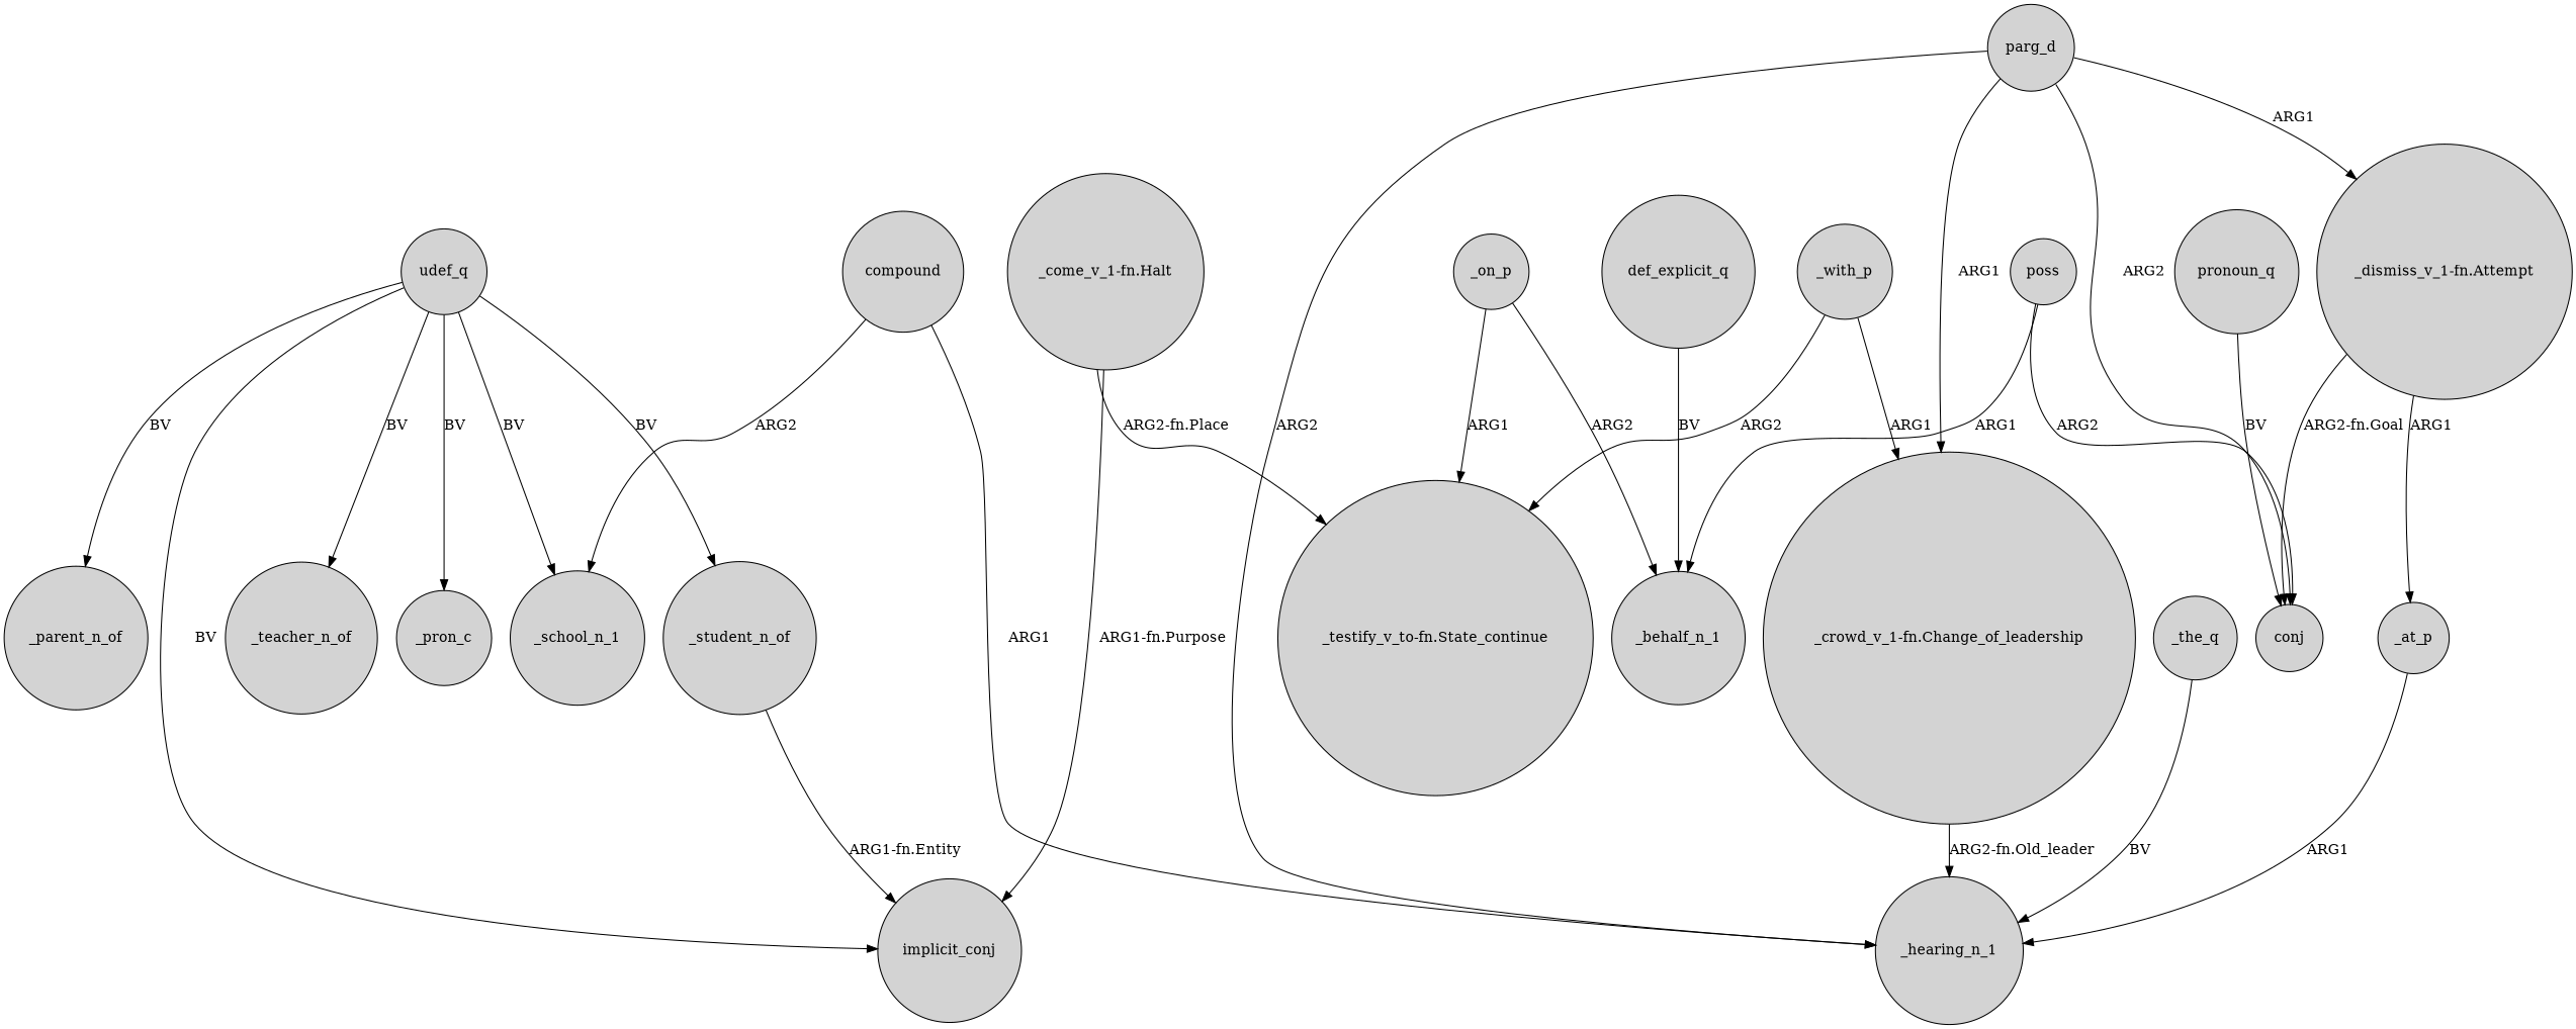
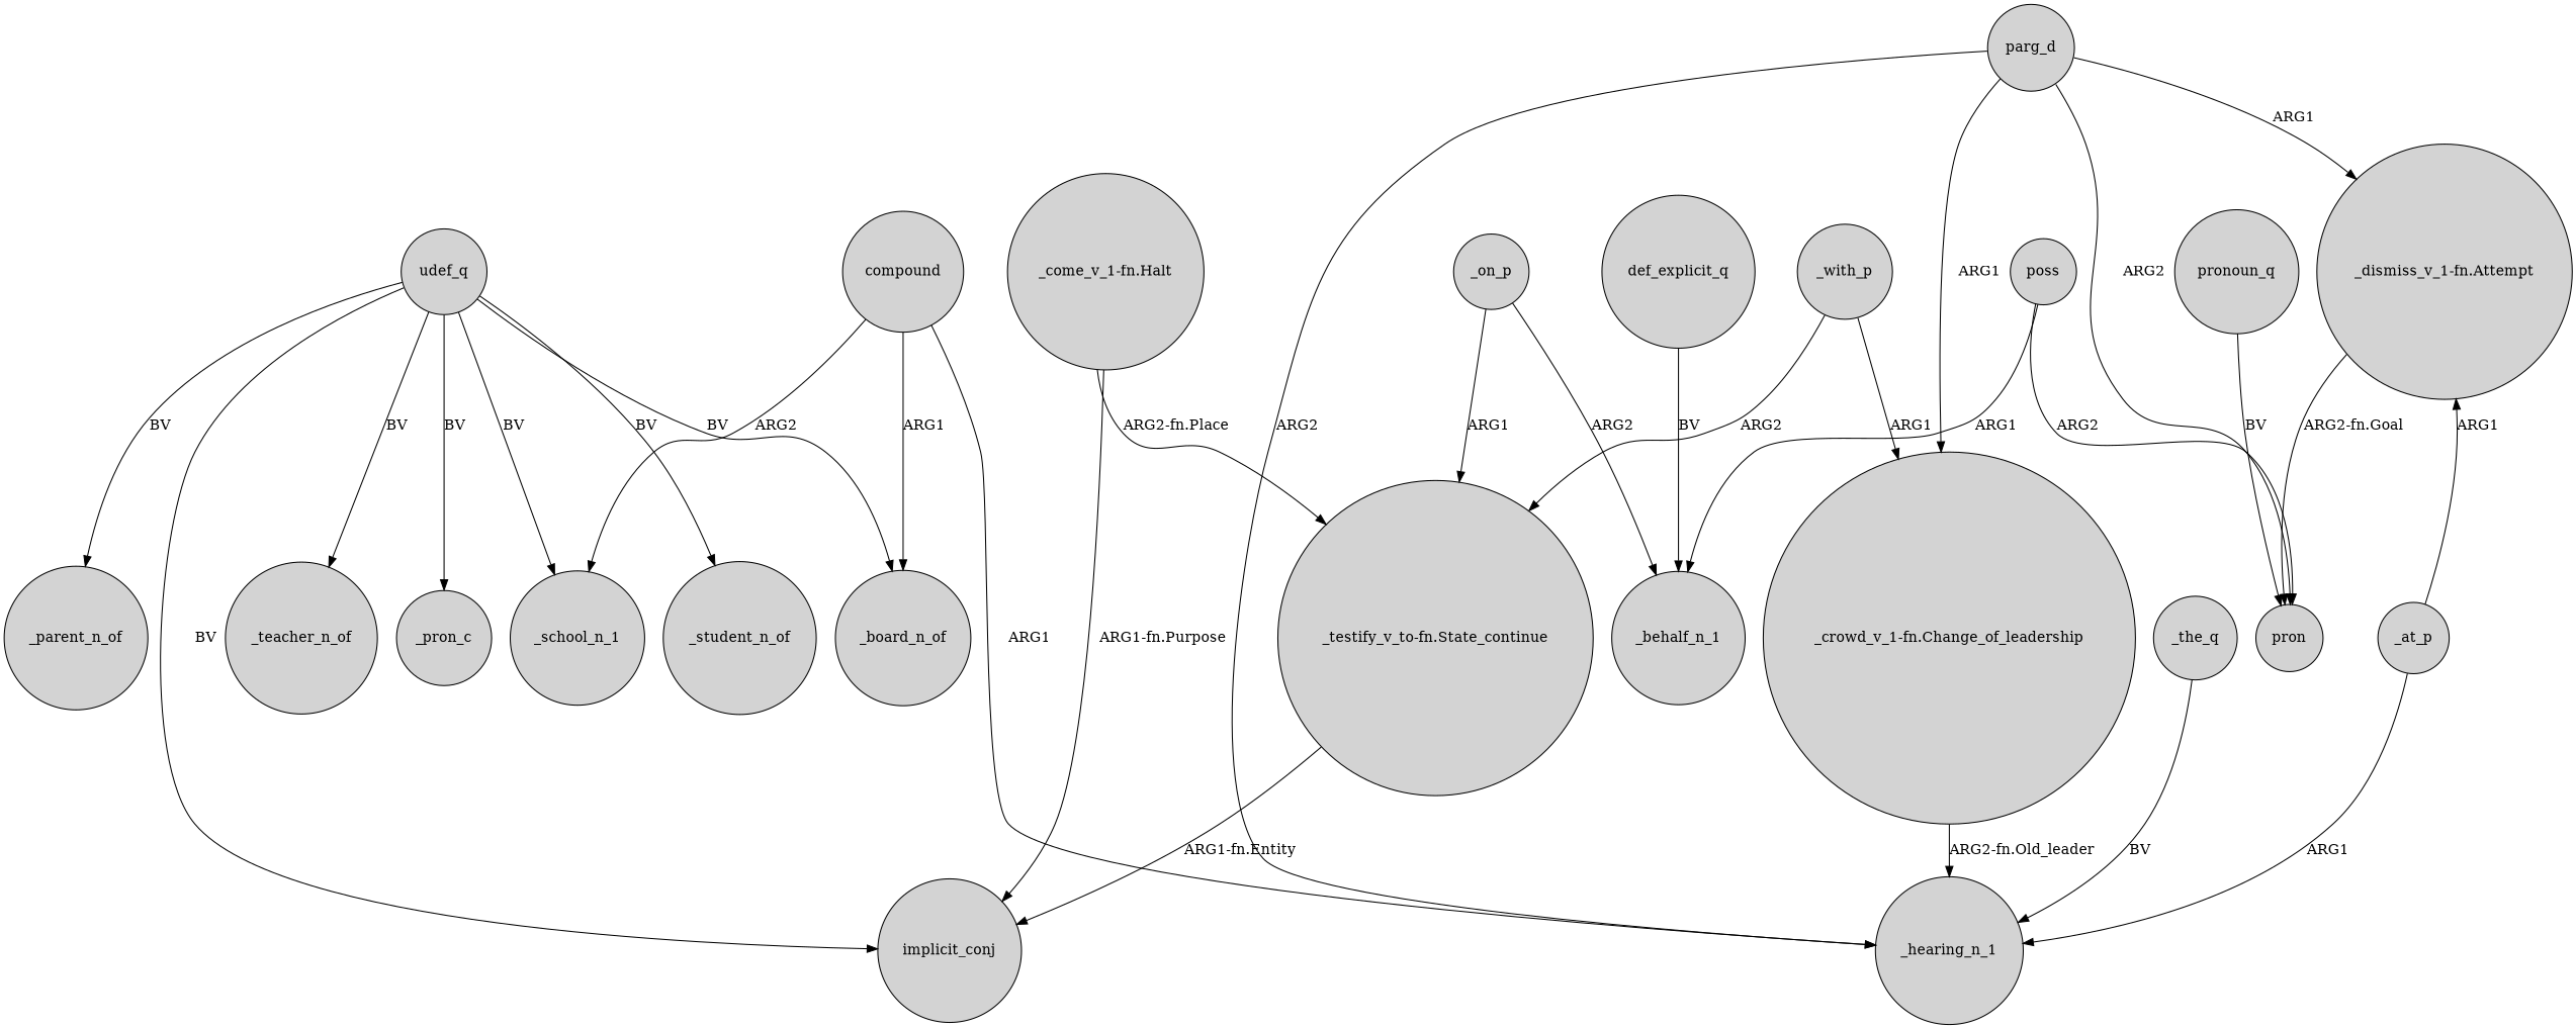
  digraph {
    node [shape=circle style=filled]
    "_testify_v_to-fn.State_continue"
    implicit_conj
    udef_q
    _student_n_of
+   _board_n_of
    _school_n_1
    n7 [label=_pron_c]
    _parent_n_of
    _teacher_n_of
    "_dismiss_v_1-fn.Attempt"
-   pron [label=conj]
+   pron
    compound
    _hearing_n_1
    poss
    _behalf_n_1
    "_crowd_v_1-fn.Change_of_leadership"
    _the_q
    parg_d
    "_come_v_1-fn.Halt"
    _with_p
    _at_p
    pronoun_q
    def_explicit_q
    _on_p
-   _student_n_of -> implicit_conj [label="ARG1-fn.Entity"]
+   "_testify_v_to-fn.State_continue" -> implicit_conj [label="ARG1-fn.Entity"]
    udef_q -> implicit_conj [label=BV]
    udef_q -> _student_n_of [label=BV]
+   udef_q -> _board_n_of [label=BV]
    udef_q -> _school_n_1 [label=BV]
    udef_q -> n7 [label=BV]
    udef_q -> _parent_n_of [label=BV]
    udef_q -> _teacher_n_of [label=BV]
    "_dismiss_v_1-fn.Attempt" -> pron [label="ARG2-fn.Goal"]
+   compound -> _board_n_of [label=ARG1]
    compound -> _school_n_1 [label=ARG2]
    compound -> _hearing_n_1 [label=ARG1]
    poss -> pron [label=ARG2]
    poss -> _behalf_n_1 [label=ARG1]
    "_crowd_v_1-fn.Change_of_leadership" -> _hearing_n_1 [label="ARG2-fn.Old_leader"]
    _the_q -> _hearing_n_1 [label=BV]
    parg_d -> "_dismiss_v_1-fn.Attempt" [label=ARG1]
    parg_d -> pron [label=ARG2]
    parg_d -> _hearing_n_1 [label=ARG2]
    parg_d -> "_crowd_v_1-fn.Change_of_leadership" [label=ARG1]
    "_come_v_1-fn.Halt" -> "_testify_v_to-fn.State_continue" [label="ARG2-fn.Place"]
    "_come_v_1-fn.Halt" -> implicit_conj [label="ARG1-fn.Purpose"]
    _with_p -> "_testify_v_to-fn.State_continue" [label=ARG2]
    _with_p -> "_crowd_v_1-fn.Change_of_leadership" [label=ARG1]
-   "_dismiss_v_1-fn.Attempt" -> _at_p [label=ARG1]
+   _at_p -> "_dismiss_v_1-fn.Attempt" [label=ARG1]
    _at_p -> _hearing_n_1 [label=ARG1]
    pronoun_q -> pron [label=BV]
    def_explicit_q -> _behalf_n_1 [label=BV]
    _on_p -> "_testify_v_to-fn.State_continue" [label=ARG1]
    _on_p -> _behalf_n_1 [label=ARG2]
  }
